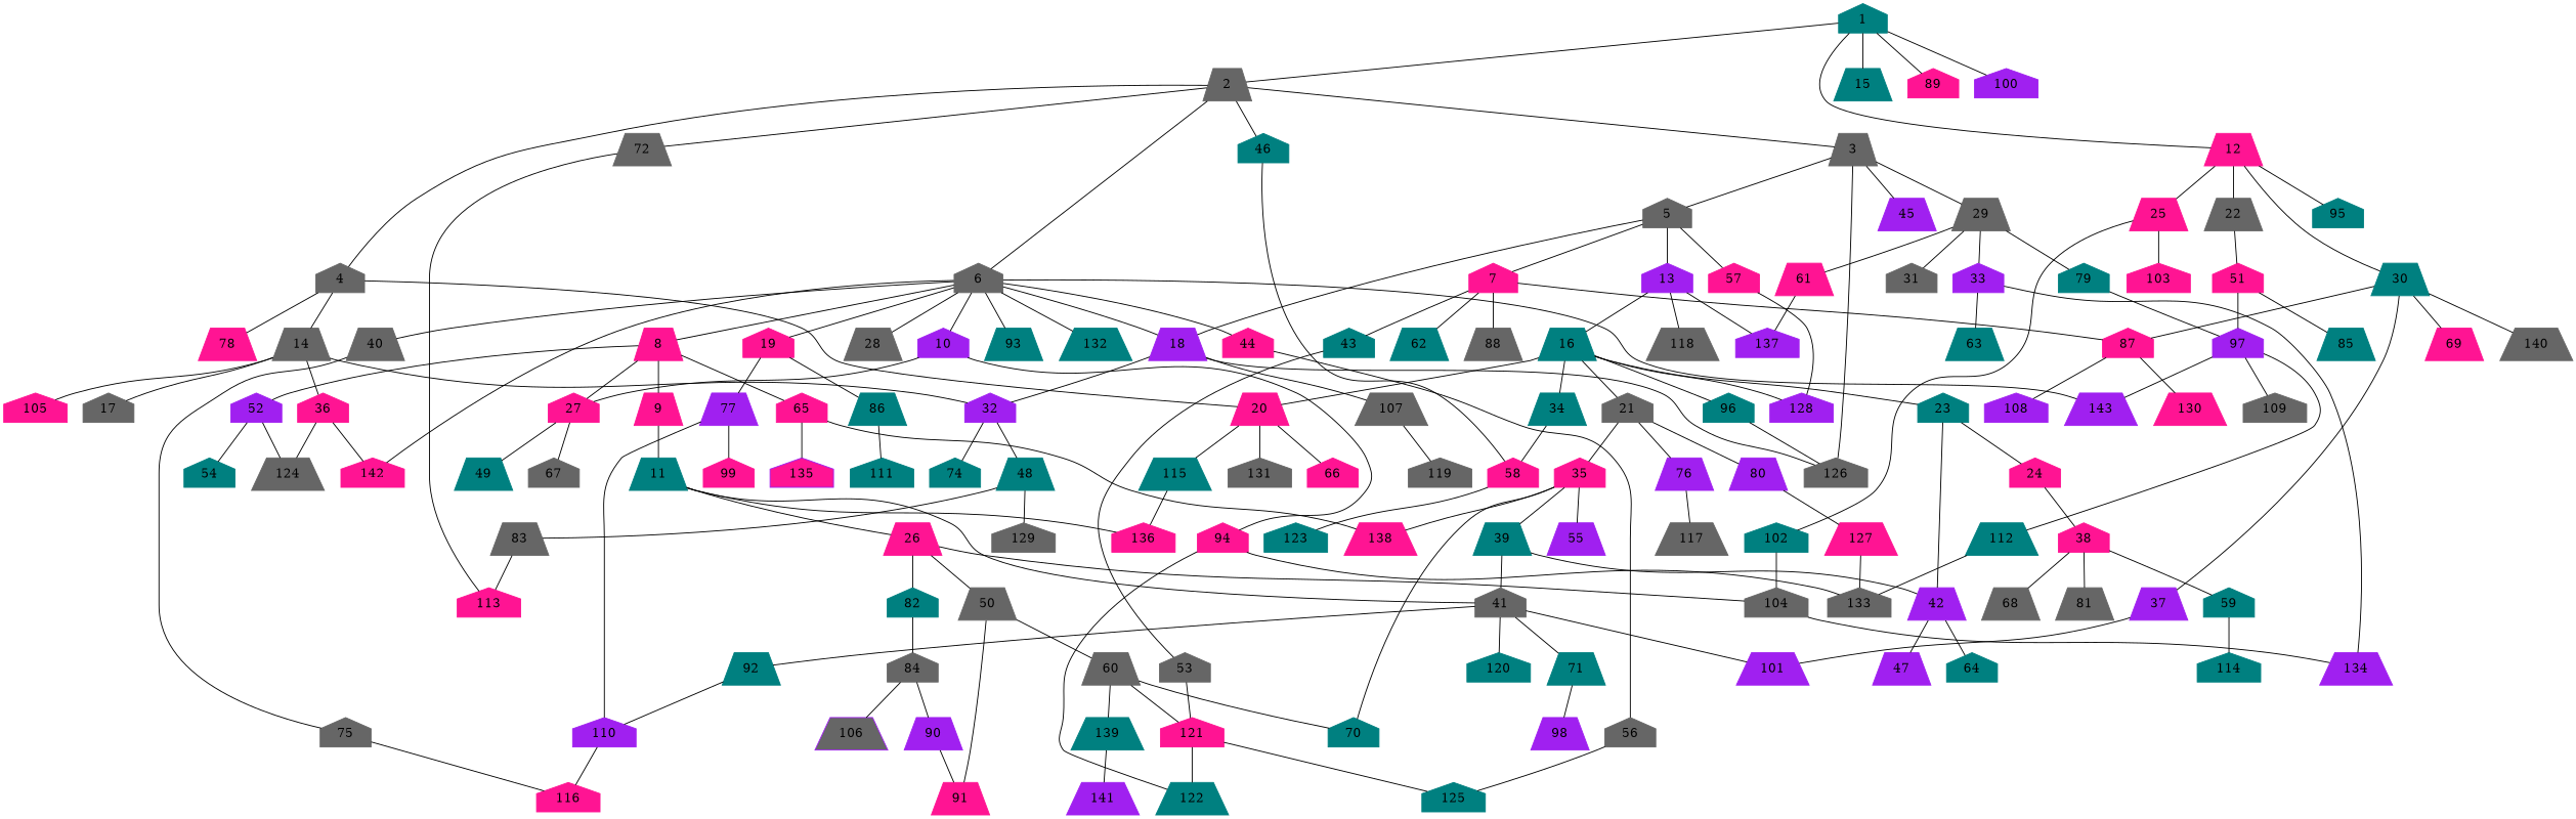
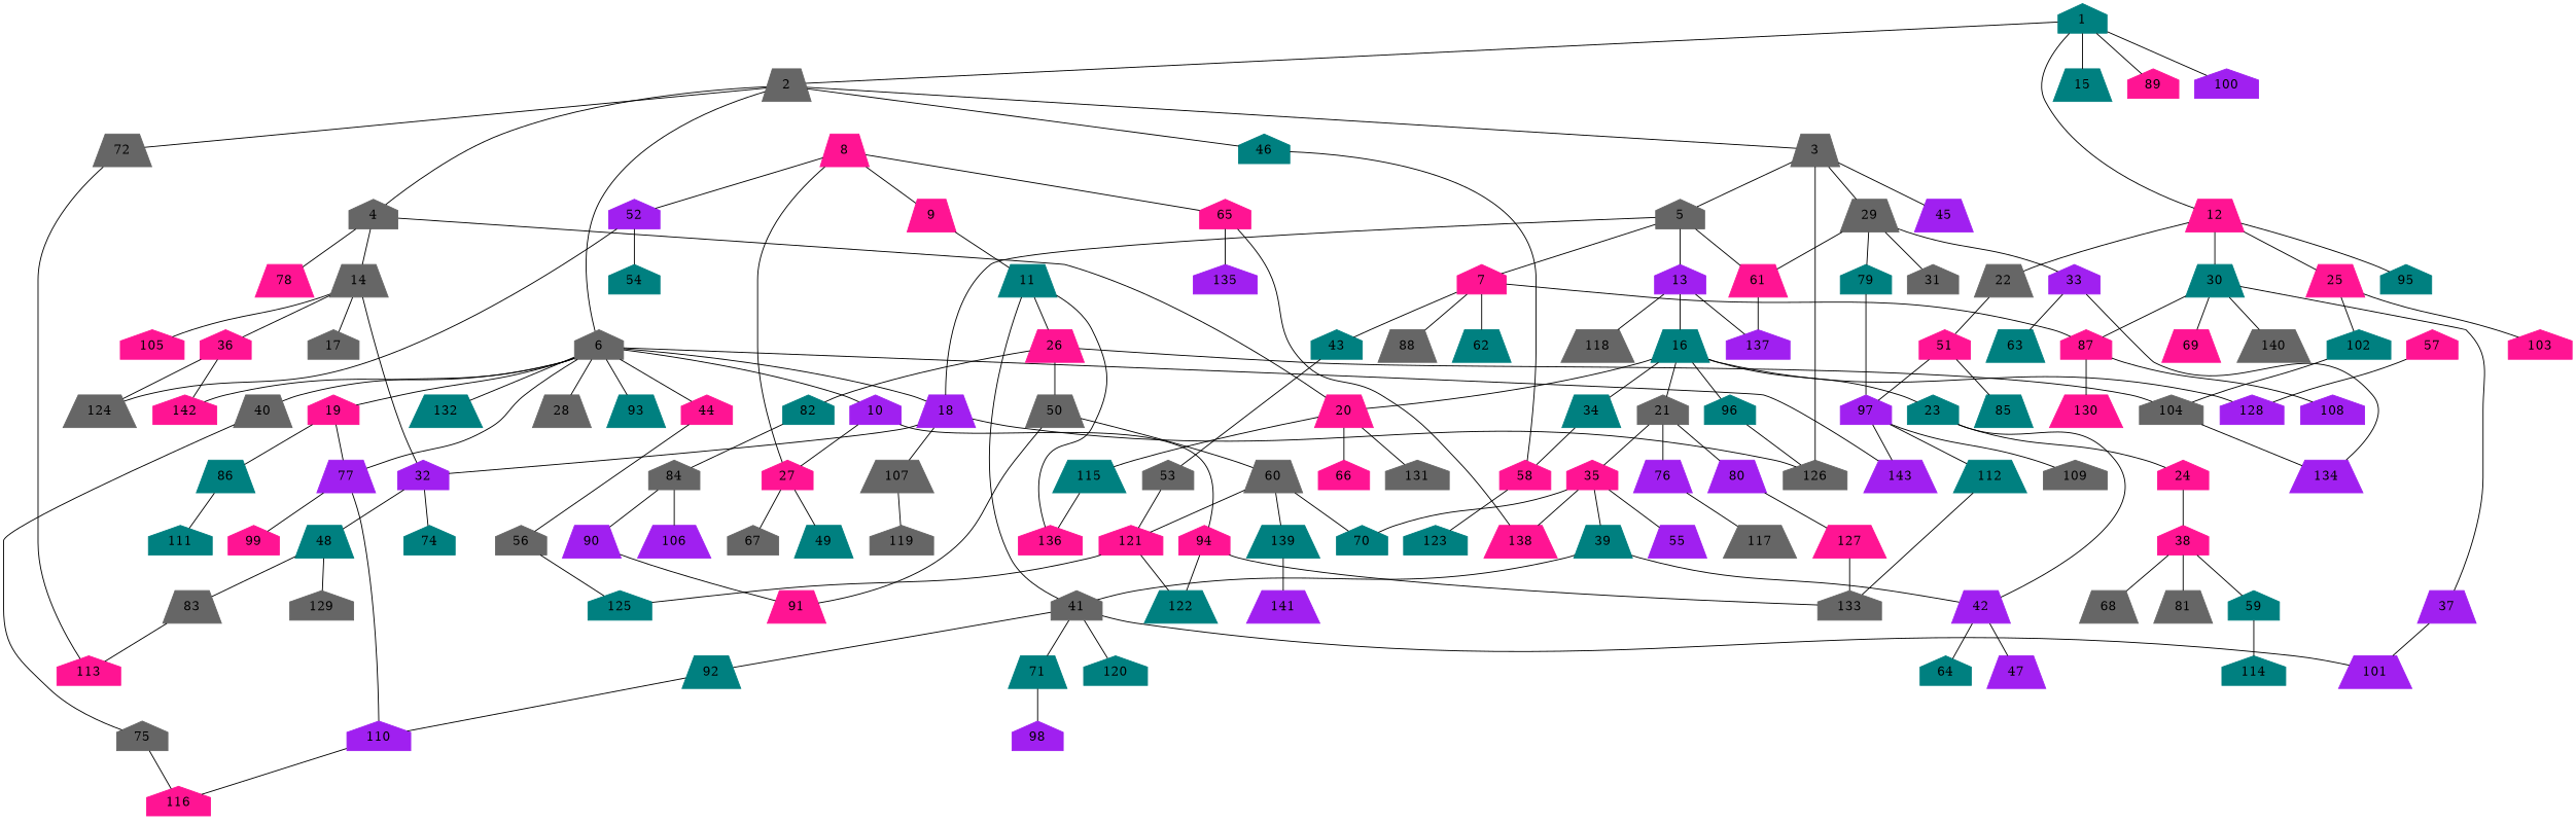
  graph {
    node [color=teal shape=house style=filled]
    2 [color=gray40 shape=trapezium]
    1
    12 [color=deeppink shape=trapezium]
    15 [shape=trapezium]
    89 [color=deeppink]
    100 [color=purple]
    3 [color=gray40 shape=trapezium]
    4 [color=gray40]
    6 [color=gray40]
    46
    72 [color=gray40 shape=trapezium]
    22 [color=gray40 shape=trapezium]
    25 [color=deeppink shape=trapezium]
    30 [shape=trapezium]
    95
    5 [color=gray40]
    29 [color=gray40 shape=trapezium]
    45 [color=purple shape=trapezium]
    126 [color=gray40]
    14 [color=gray40 shape=trapezium]
    20 [color=deeppink shape=trapezium]
    78 [color=deeppink shape=trapezium]
    18 [color=purple shape=trapezium]
    8 [color=deeppink shape=trapezium]
    10 [color=purple]
    19 [color=deeppink]
    28 [color=gray40 shape=trapezium]
    40 [color=gray40 shape=trapezium]
    44 [color=deeppink]
    93 [shape=trapezium]
    132 [shape=trapezium]
    142 [color=deeppink]
    143 [color=purple shape=trapezium]
    58 [color=deeppink]
    113 [color=deeppink]
    7 [color=deeppink]
    13 [color=purple]
    57 [color=deeppink]
    31 [color=gray40]
    33 [color=purple]
    61 [color=deeppink shape=trapezium]
    79
    17 [color=gray40]
    32 [color=purple]
    36 [color=deeppink]
    105 [color=deeppink]
    66 [color=deeppink]
    115 [shape=trapezium]
    131 [color=gray40]
    43
    62 [shape=trapezium]
    87 [color=deeppink]
    88 [color=gray40 shape=trapezium]
    16 [shape=trapezium]
    118 [color=gray40 shape=trapezium]
    137 [color=purple]
    107 [color=gray40 shape=trapezium]
    128 [color=purple]
    9 [color=deeppink shape=trapezium]
    27 [color=deeppink]
    52 [color=purple]
    65 [color=deeppink]
    94 [color=deeppink]
    77 [color=purple shape=trapezium]
    86 [shape=trapezium]
    75 [color=gray40]
    56 [color=gray40]
    53 [color=gray40]
    108 [color=purple]
    130 [color=deeppink shape=trapezium]
    11 [shape=trapezium]
    49 [shape=trapezium]
    67 [color=gray40]
    124 [color=gray40 shape=trapezium]
    54
    138 [color=deeppink shape=trapezium]
-   135 [color=purple fillcolor=deeppink]
+   135 [color=purple]
    26 [color=deeppink shape=trapezium]
    41 [color=gray40]
    136 [color=deeppink]
    122 [shape=trapezium]
    133 [color=gray40]
    50 [color=gray40 shape=trapezium]
    82
    104 [color=gray40]
    101 [color=purple shape=trapezium]
    71 [shape=trapezium]
    92 [shape=trapezium]
    120
    51 [color=deeppink]
    102
    103 [color=deeppink]
    37 [color=purple shape=trapezium]
    69 [color=deeppink shape=trapezium]
    140 [color=gray40 shape=trapezium]
    21 [color=gray40]
    23
    34 [shape=trapezium]
    96
    48 [shape=trapezium]
    74
    35 [color=deeppink]
    76 [color=purple shape=trapezium]
    80 [color=purple shape=trapezium]
    24 [color=deeppink]
    42 [color=purple shape=trapezium]
    119 [color=gray40]
    99 [color=deeppink]
    110 [color=purple]
    111
    39 [shape=trapezium]
    55 [color=purple shape=trapezium]
    70
    117 [color=gray40 shape=trapezium]
    127 [color=deeppink shape=trapezium]
    85 [shape=trapezium]
    97 [color=purple]
    38 [color=deeppink]
    47 [color=purple shape=trapezium]
    64
    59
    68 [color=gray40 shape=trapezium]
    81 [color=gray40 shape=trapezium]
    60 [color=gray40 shape=trapezium]
    91 [color=deeppink shape=trapezium]
    84 [color=gray40]
    134 [color=purple shape=trapezium]
    63 [shape=trapezium]
    83 [color=gray40 shape=trapezium]
    129 [color=gray40]
    123
    114
    116 [color=deeppink]
-   98 [color=purple shape=trapezium]
+   98 [color=purple]
    121 [color=deeppink]
    125
    139 [shape=trapezium]
    109 [color=gray40]
    112 [shape=trapezium]
    141 [color=purple shape=trapezium]
    90 [color=purple shape=trapezium]
-   106 [color=purple shape=trapezium fillcolor=gray40]
+   106 [color=purple shape=trapezium]
    2 -- 3
    2 -- 4
    2 -- 6
    2 -- 46
    2 -- 72
    1 -- 2
    1 -- 12
    1 -- 15
    1 -- 89
    1 -- 100
    12 -- 22
    12 -- 25
    12 -- 30
    12 -- 95
    3 -- 5
    3 -- 29
    3 -- 45
    3 -- 126
    4 -- 14
    4 -- 20
    4 -- 78
    6 -- 18
-   6 -- 8
+   6 -- 77
    6 -- 10
    6 -- 19
    6 -- 28
    6 -- 40
    6 -- 44
    6 -- 93
    6 -- 132
    6 -- 142
    6 -- 143
    46 -- 58
    72 -- 113
    22 -- 51
    25 -- 102
    25 -- 103
    30 -- 87
    30 -- 37
    30 -- 69
    30 -- 140
    5 -- 18
    5 -- 7
    5 -- 13
-   5 -- 57
+   5 -- 61
    29 -- 31
    29 -- 33
    29 -- 61
    29 -- 79
    14 -- 17
    14 -- 32
    14 -- 36
    14 -- 105
    20 -- 66
    20 -- 115
    20 -- 131
    18 -- 126
    18 -- 32
    18 -- 107
    8 -- 9
    8 -- 27
    8 -- 52
    8 -- 65
    10 -- 27
    10 -- 94
    19 -- 77
    19 -- 86
    40 -- 75
    44 -- 56
    58 -- 123
    7 -- 43
    7 -- 62
    7 -- 87
    7 -- 88
    13 -- 16
    13 -- 118
    13 -- 137
    57 -- 128
    33 -- 134
    33 -- 63
    61 -- 137
    79 -- 97
    32 -- 48
    32 -- 74
    36 -- 142
    36 -- 124
    115 -- 136
    43 -- 53
    87 -- 108
    87 -- 130
    16 -- 20
    16 -- 128
    16 -- 21
    16 -- 23
    16 -- 34
    16 -- 96
    107 -- 119
    9 -- 11
    27 -- 49
    27 -- 67
    52 -- 124
    52 -- 54
    65 -- 138
    65 -- 135
    94 -- 122
    94 -- 133
    77 -- 99
    77 -- 110
    86 -- 111
    75 -- 116
    56 -- 125
    53 -- 121
    11 -- 26
    11 -- 41
    11 -- 136
    26 -- 50
    26 -- 82
    26 -- 104
    41 -- 101
    41 -- 71
    41 -- 92
    41 -- 120
    50 -- 60
    50 -- 91
    82 -- 84
    104 -- 134
    71 -- 98
    92 -- 110
    51 -- 85
    51 -- 97
    102 -- 104
    37 -- 101
    21 -- 35
    21 -- 76
    21 -- 80
    23 -- 24
    23 -- 42
    34 -- 58
    96 -- 126
    48 -- 83
    48 -- 129
    35 -- 138
    35 -- 39
    35 -- 55
    35 -- 70
    76 -- 117
    80 -- 127
    24 -- 38
    42 -- 47
    42 -- 64
    110 -- 116
    39 -- 41
    39 -- 42
    127 -- 133
    97 -- 143
    97 -- 109
    97 -- 112
    38 -- 59
    38 -- 68
    38 -- 81
    59 -- 114
    60 -- 70
    60 -- 121
    60 -- 139
    84 -- 90
    84 -- 106
    83 -- 113
    121 -- 122
    121 -- 125
    139 -- 141
    112 -- 133
    90 -- 91
  }
